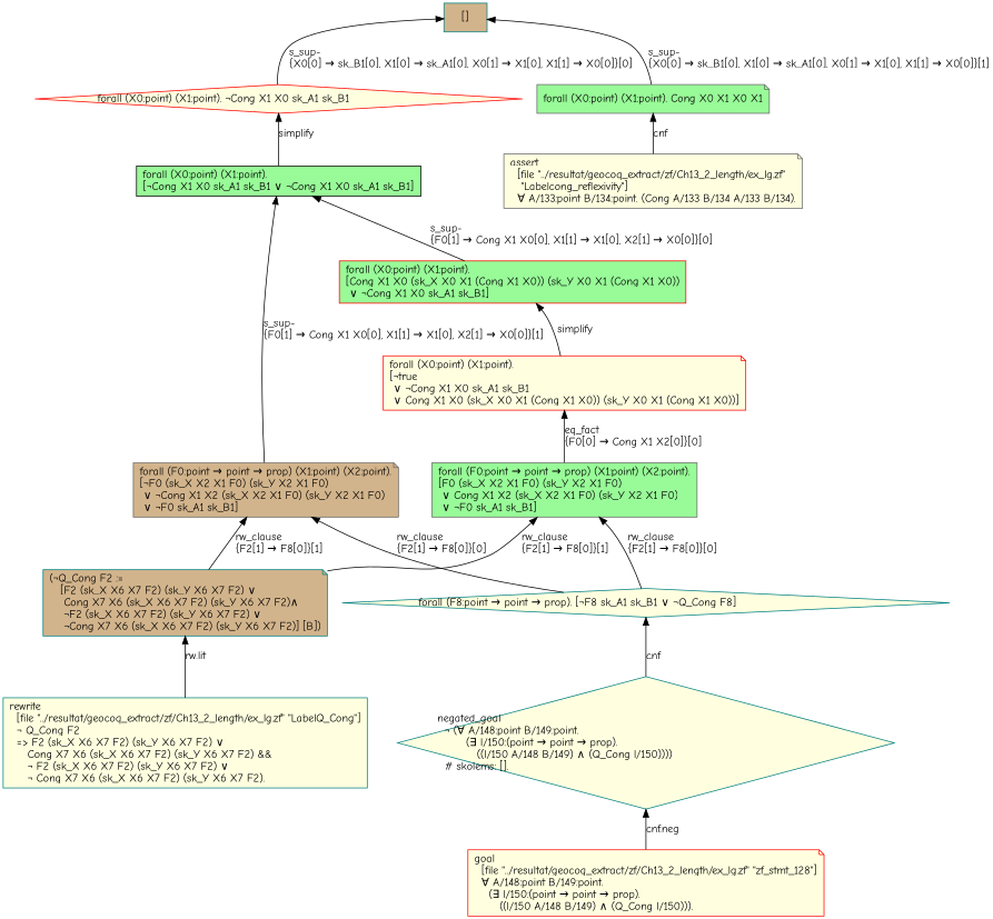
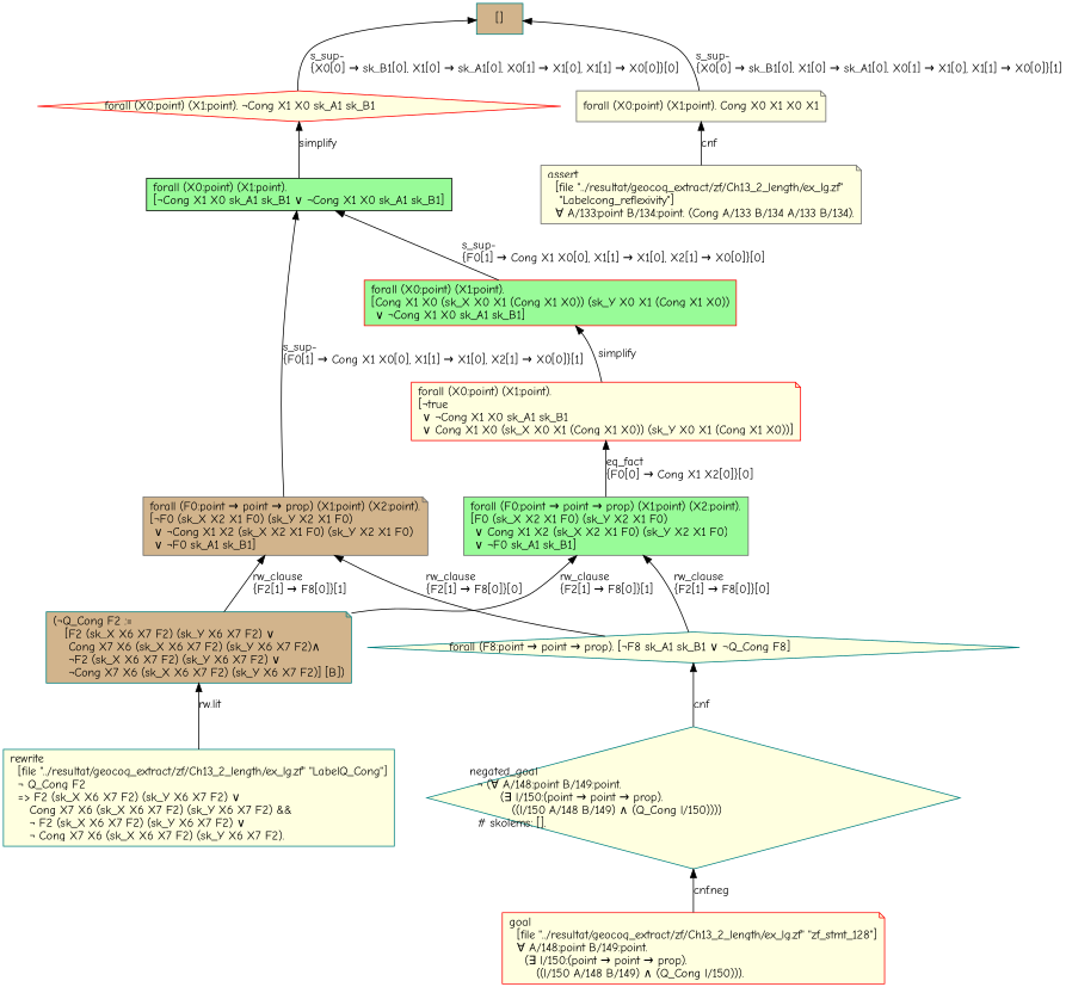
  digraph {
    fontname="Comic Neue"
    node [color=teal shape=note style=filled fillcolor=lightyellow fontname="Comic Neue"]
    edge [dir=back fontname="Comic Neue"]
    n1 [label="[]" shape=box fillcolor=tan]
    n2 [label="forall (X0:point) (X1:point). ¬Cong X1 X0 sk_A1 sk_B1\l" shape=diamond color=red]
-   n3 [label="forall (X0:point) (X1:point). Cong X0 X1 X0 X1\l" fillcolor=palegreen color=gray40]
+   n3 [label="forall (X0:point) (X1:point). Cong X0 X1 X0 X1\l" color=gray40]
    n4 [label="forall (X0:point) (X1:point).\l[¬Cong X1 X0 sk_A1 sk_B1 ∨ ¬Cong X1 X0 sk_A1 sk_B1]\l" shape=box fillcolor=palegreen color=black]
    n5 [label="forall (F0:point → point → prop) (X1:point) (X2:point).\l[¬F0 (sk_X X2 X1 F0) (sk_Y X2 X1 F0)\l ∨ ¬Cong X1 X2 (sk_X X2 X1 F0) (sk_Y X2 X1 F0)\l ∨ ¬F0 sk_A1 sk_B1]\l" fillcolor=tan color=gray40]
    n6 [label="forall (X0:point) (X1:point).\l[Cong X1 X0 (sk_X X0 X1 (Cong X1 X0)) (sk_Y X0 X1 (Cong X1 X0))\l ∨ ¬Cong X1 X0 sk_A1 sk_B1]\l" shape=box fillcolor=palegreen color=red]
    n7 [label="(¬Q_Cong F2 :=\l   [F2 (sk_X X6 X7 F2) (sk_Y X6 X7 F2) ∨ \l    Cong X7 X6 (sk_X X6 X7 F2) (sk_Y X6 X7 F2)∧\l    ¬F2 (sk_X X6 X7 F2) (sk_Y X6 X7 F2) ∨ \l    ¬Cong X7 X6 (sk_X X6 X7 F2) (sk_Y X6 X7 F2)] [B])\l" fillcolor=tan]
    n8 [label="forall (F8:point → point → prop). [¬F8 sk_A1 sk_B1 ∨ ¬Q_Cong F8]\l" shape=diamond]
    n9 [label="rewrite\l  [file \"../resultat/geocoq_extract/zf/Ch13_2_length/ex_lg.zf\" \"LabelQ_Cong\"]\l  ¬ Q_Cong F2\l  =\> F2 (sk_X X6 X7 F2) (sk_Y X6 X7 F2) ∨ \l     Cong X7 X6 (sk_X X6 X7 F2) (sk_Y X6 X7 F2) && \l     ¬ F2 (sk_X X6 X7 F2) (sk_Y X6 X7 F2) ∨ \l     ¬ Cong X7 X6 (sk_X X6 X7 F2) (sk_Y X6 X7 F2).\l" shape=box]
    n10 [label="negated_goal\l  ¬ (∀ A/148:point B/149:point.\l        (∃ l/150:(point → point → prop).\l           ((l/150 A/148 B/149) ∧ (Q_Cong l/150))))\l  # skolems: [].\l" shape=diamond]
    n11 [color=red label="goal\l  [file \"../resultat/geocoq_extract/zf/Ch13_2_length/ex_lg.zf\" \"zf_stmt_128\"]\l  ∀ A/148:point B/149:point.\l    (∃ l/150:(point → point → prop).\l       ((l/150 A/148 B/149) ∧ (Q_Cong l/150))).\l"]
    n12 [label="forall (X0:point) (X1:point).\l[¬true\l ∨ ¬Cong X1 X0 sk_A1 sk_B1\l ∨ Cong X1 X0 (sk_X X0 X1 (Cong X1 X0)) (sk_Y X0 X1 (Cong X1 X0))]\l" color=red]
    n13 [label="forall (F0:point → point → prop) (X1:point) (X2:point).\l[F0 (sk_X X2 X1 F0) (sk_Y X2 X1 F0)\l ∨ Cong X1 X2 (sk_X X2 X1 F0) (sk_Y X2 X1 F0)\l ∨ ¬F0 sk_A1 sk_B1]\l" shape=box fillcolor=palegreen color=gray40]
    n14 [color=gray40 label="assert\l  [file \"../resultat/geocoq_extract/zf/Ch13_2_length/ex_lg.zf\" \l   \"Labelcong_reflexivity\"]\l  ∀ A/133:point B/134:point. (Cong A/133 B/134 A/133 B/134).\l"]
    n1 -> n2 [label="s_sup-\l\{X0[0] → sk_B1[0], X1[0] → sk_A1[0], X0[1] → X1[0], X1[1] → X0[0]\}[0]\l"]
    n1 -> n3 [label="s_sup-\l\{X0[0] → sk_B1[0], X1[0] → sk_A1[0], X0[1] → X1[0], X1[1] → X0[0]\}[1]\l"]
    n2 -> n4 [label=simplify]
    n3 -> n14 [label=cnf]
    n4 -> n5 [label="s_sup-\l\{F0[1] → Cong X1 X0[0], X1[1] → X1[0], X2[1] → X0[0]\}[1]\l"]
    n4 -> n6 [label="s_sup-\l\{F0[1] → Cong X1 X0[0], X1[1] → X1[0], X2[1] → X0[0]\}[0]\l"]
    n5 -> n7 [label="rw_clause\l\{F2[1] → F8[0]\}[1]\l"]
    n5 -> n8 [label="rw_clause\l\{F2[1] → F8[0]\}[0]\l"]
    n6 -> n12 [label=simplify]
    n7 -> n9 [label="rw.lit"]
    n8 -> n10 [label=cnf]
    n10 -> n11 [label="cnf.neg"]
    n12 -> n13 [label="eq_fact\l\{F0[0] → Cong X1 X2[0]\}[0]\l"]
    n13 -> n7 [label="rw_clause\l\{F2[1] → F8[0]\}[1]\l"]
    n13 -> n8 [label="rw_clause\l\{F2[1] → F8[0]\}[0]\l"]
  }
